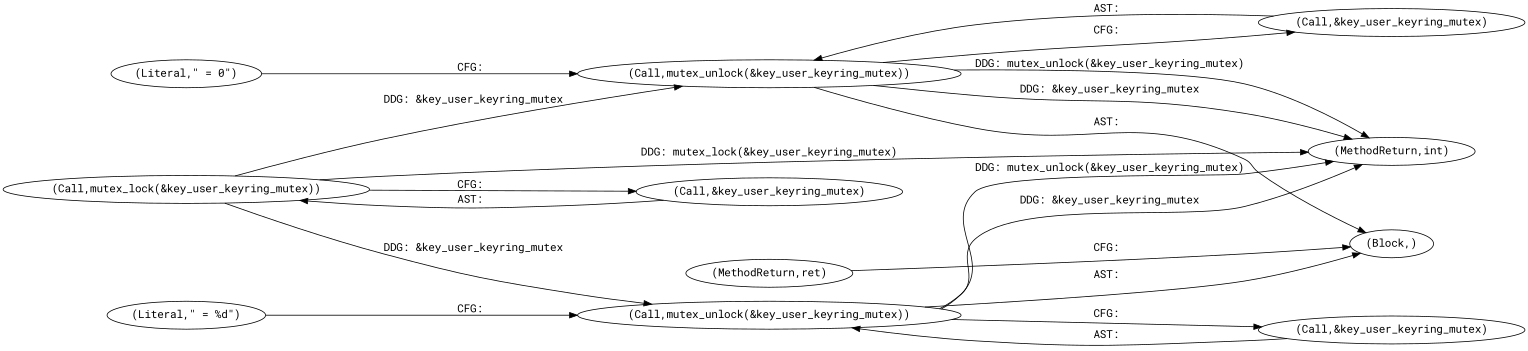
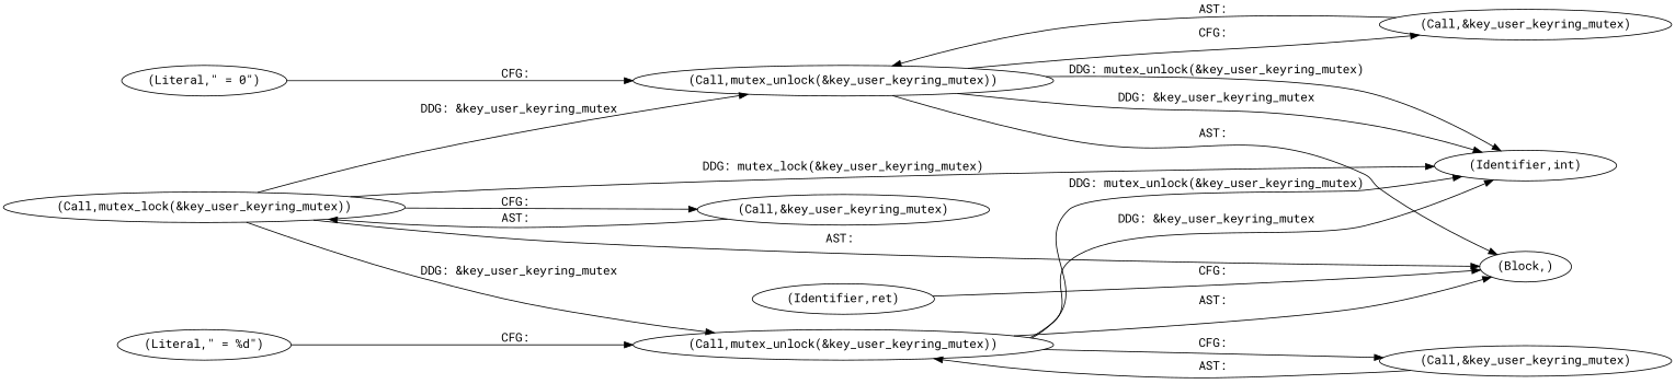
  digraph {
    fontname="Roboto Mono"
    rankdir=LR
    node [fontname="Roboto Mono"]
    edge [fontname="Roboto Mono"]
    n1 [label="(Call,mutex_lock(&key_user_keyring_mutex))"]
    n2 [label="(Call,mutex_unlock(&key_user_keyring_mutex))"]
    n3 [label="(Call,mutex_unlock(&key_user_keyring_mutex))"]
    n4 [label="(Call,&key_user_keyring_mutex)"]
-   n5 [label="(MethodReturn,int)"]
+   n5 [label="(Identifier,int)"]
    n6 [label="(Block,)"]
    n7 [label="(Call,&key_user_keyring_mutex)"]
    n8 [label="(Call,&key_user_keyring_mutex)"]
    n9 [label="(Literal,\" = 0\")"]
    n10 [label="(Literal,\" = %d\")"]
-   n11 [label="(MethodReturn,ret)"]
+   n11 [label="(Identifier,ret)"]
    n1 -> n2 [label="DDG: &key_user_keyring_mutex"]
    n1 -> n3 [label="DDG: &key_user_keyring_mutex"]
    n1 -> n4 [label="CFG: "]
    n1 -> n5 [label="DDG: mutex_lock(&key_user_keyring_mutex)"]
+   n1 -> n6 [label="AST: "]
    n2 -> n5 [label="DDG: &key_user_keyring_mutex"]
    n2 -> n5 [label="DDG: mutex_unlock(&key_user_keyring_mutex)"]
    n2 -> n6 [label="AST: "]
    n2 -> n7 [label="CFG: "]
    n3 -> n5 [label="DDG: mutex_unlock(&key_user_keyring_mutex)"]
    n3 -> n5 [label="DDG: &key_user_keyring_mutex"]
    n3 -> n6 [label="AST: "]
    n3 -> n8 [label="CFG: "]
    n4 -> n1 [label="AST: "]
    n7 -> n2 [label="AST: "]
    n8 -> n3 [label="AST: "]
    n9 -> n2 [label="CFG: "]
    n10 -> n3 [label="CFG: "]
    n11 -> n6 [label="CFG: "]
  }
